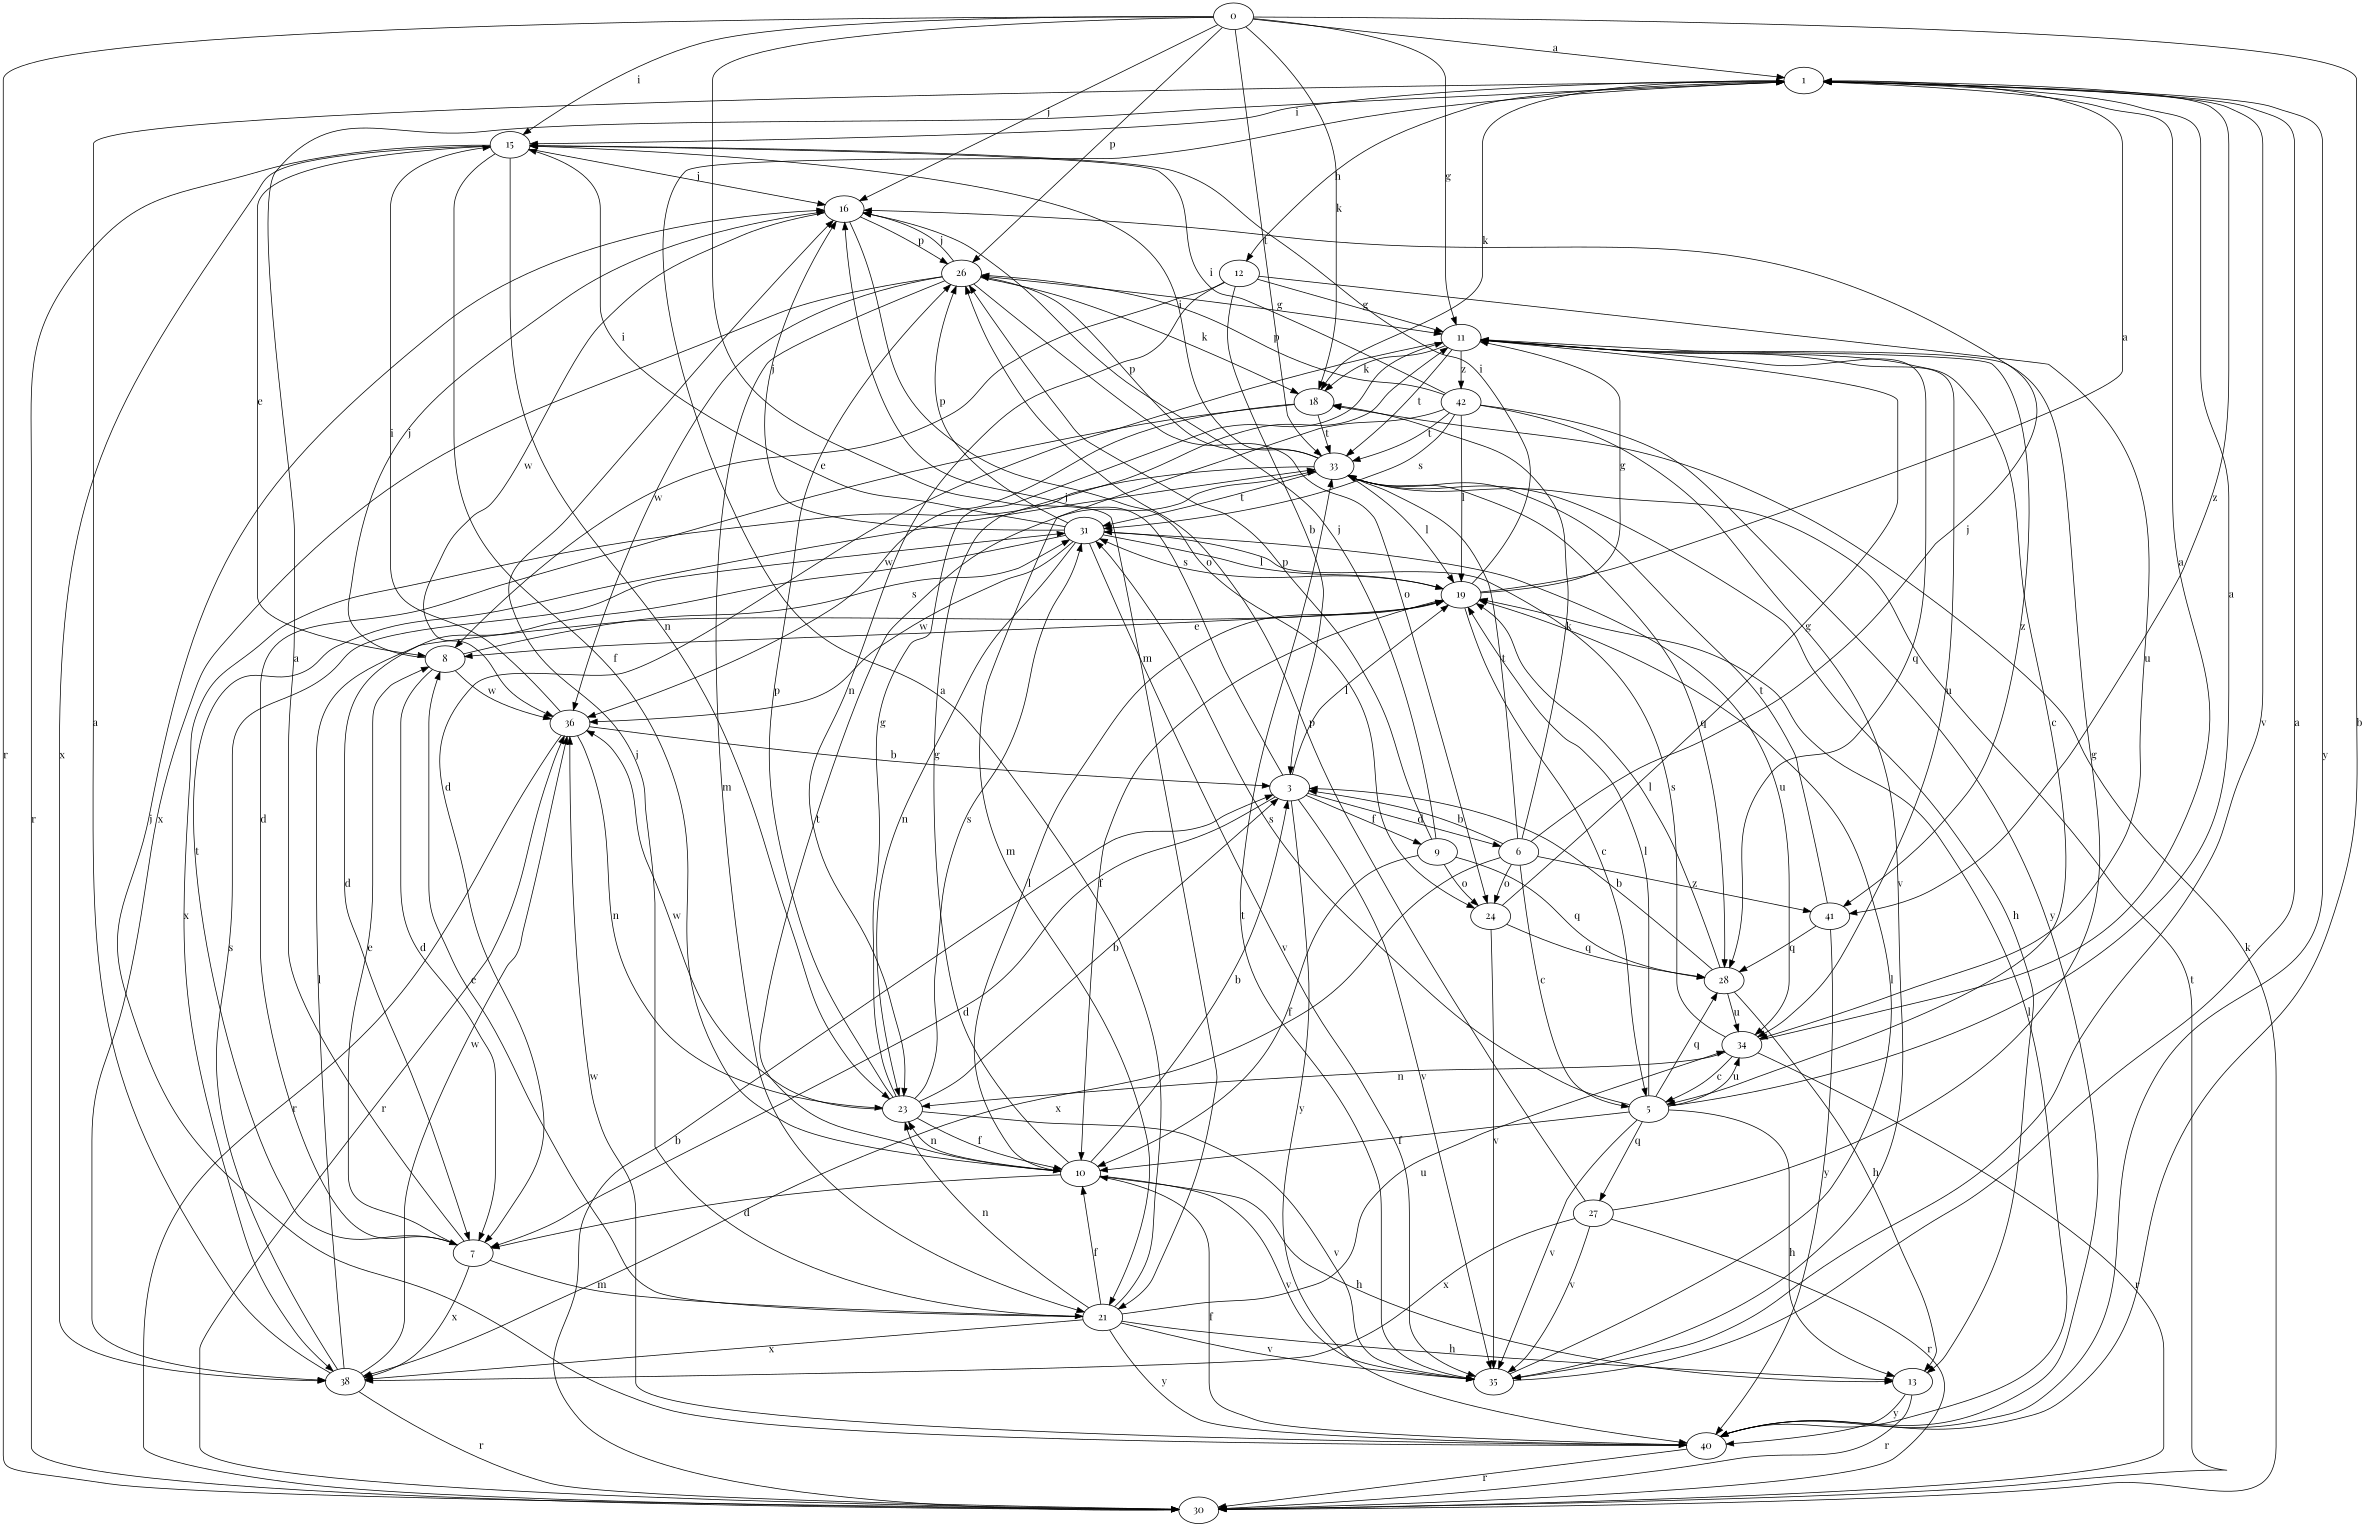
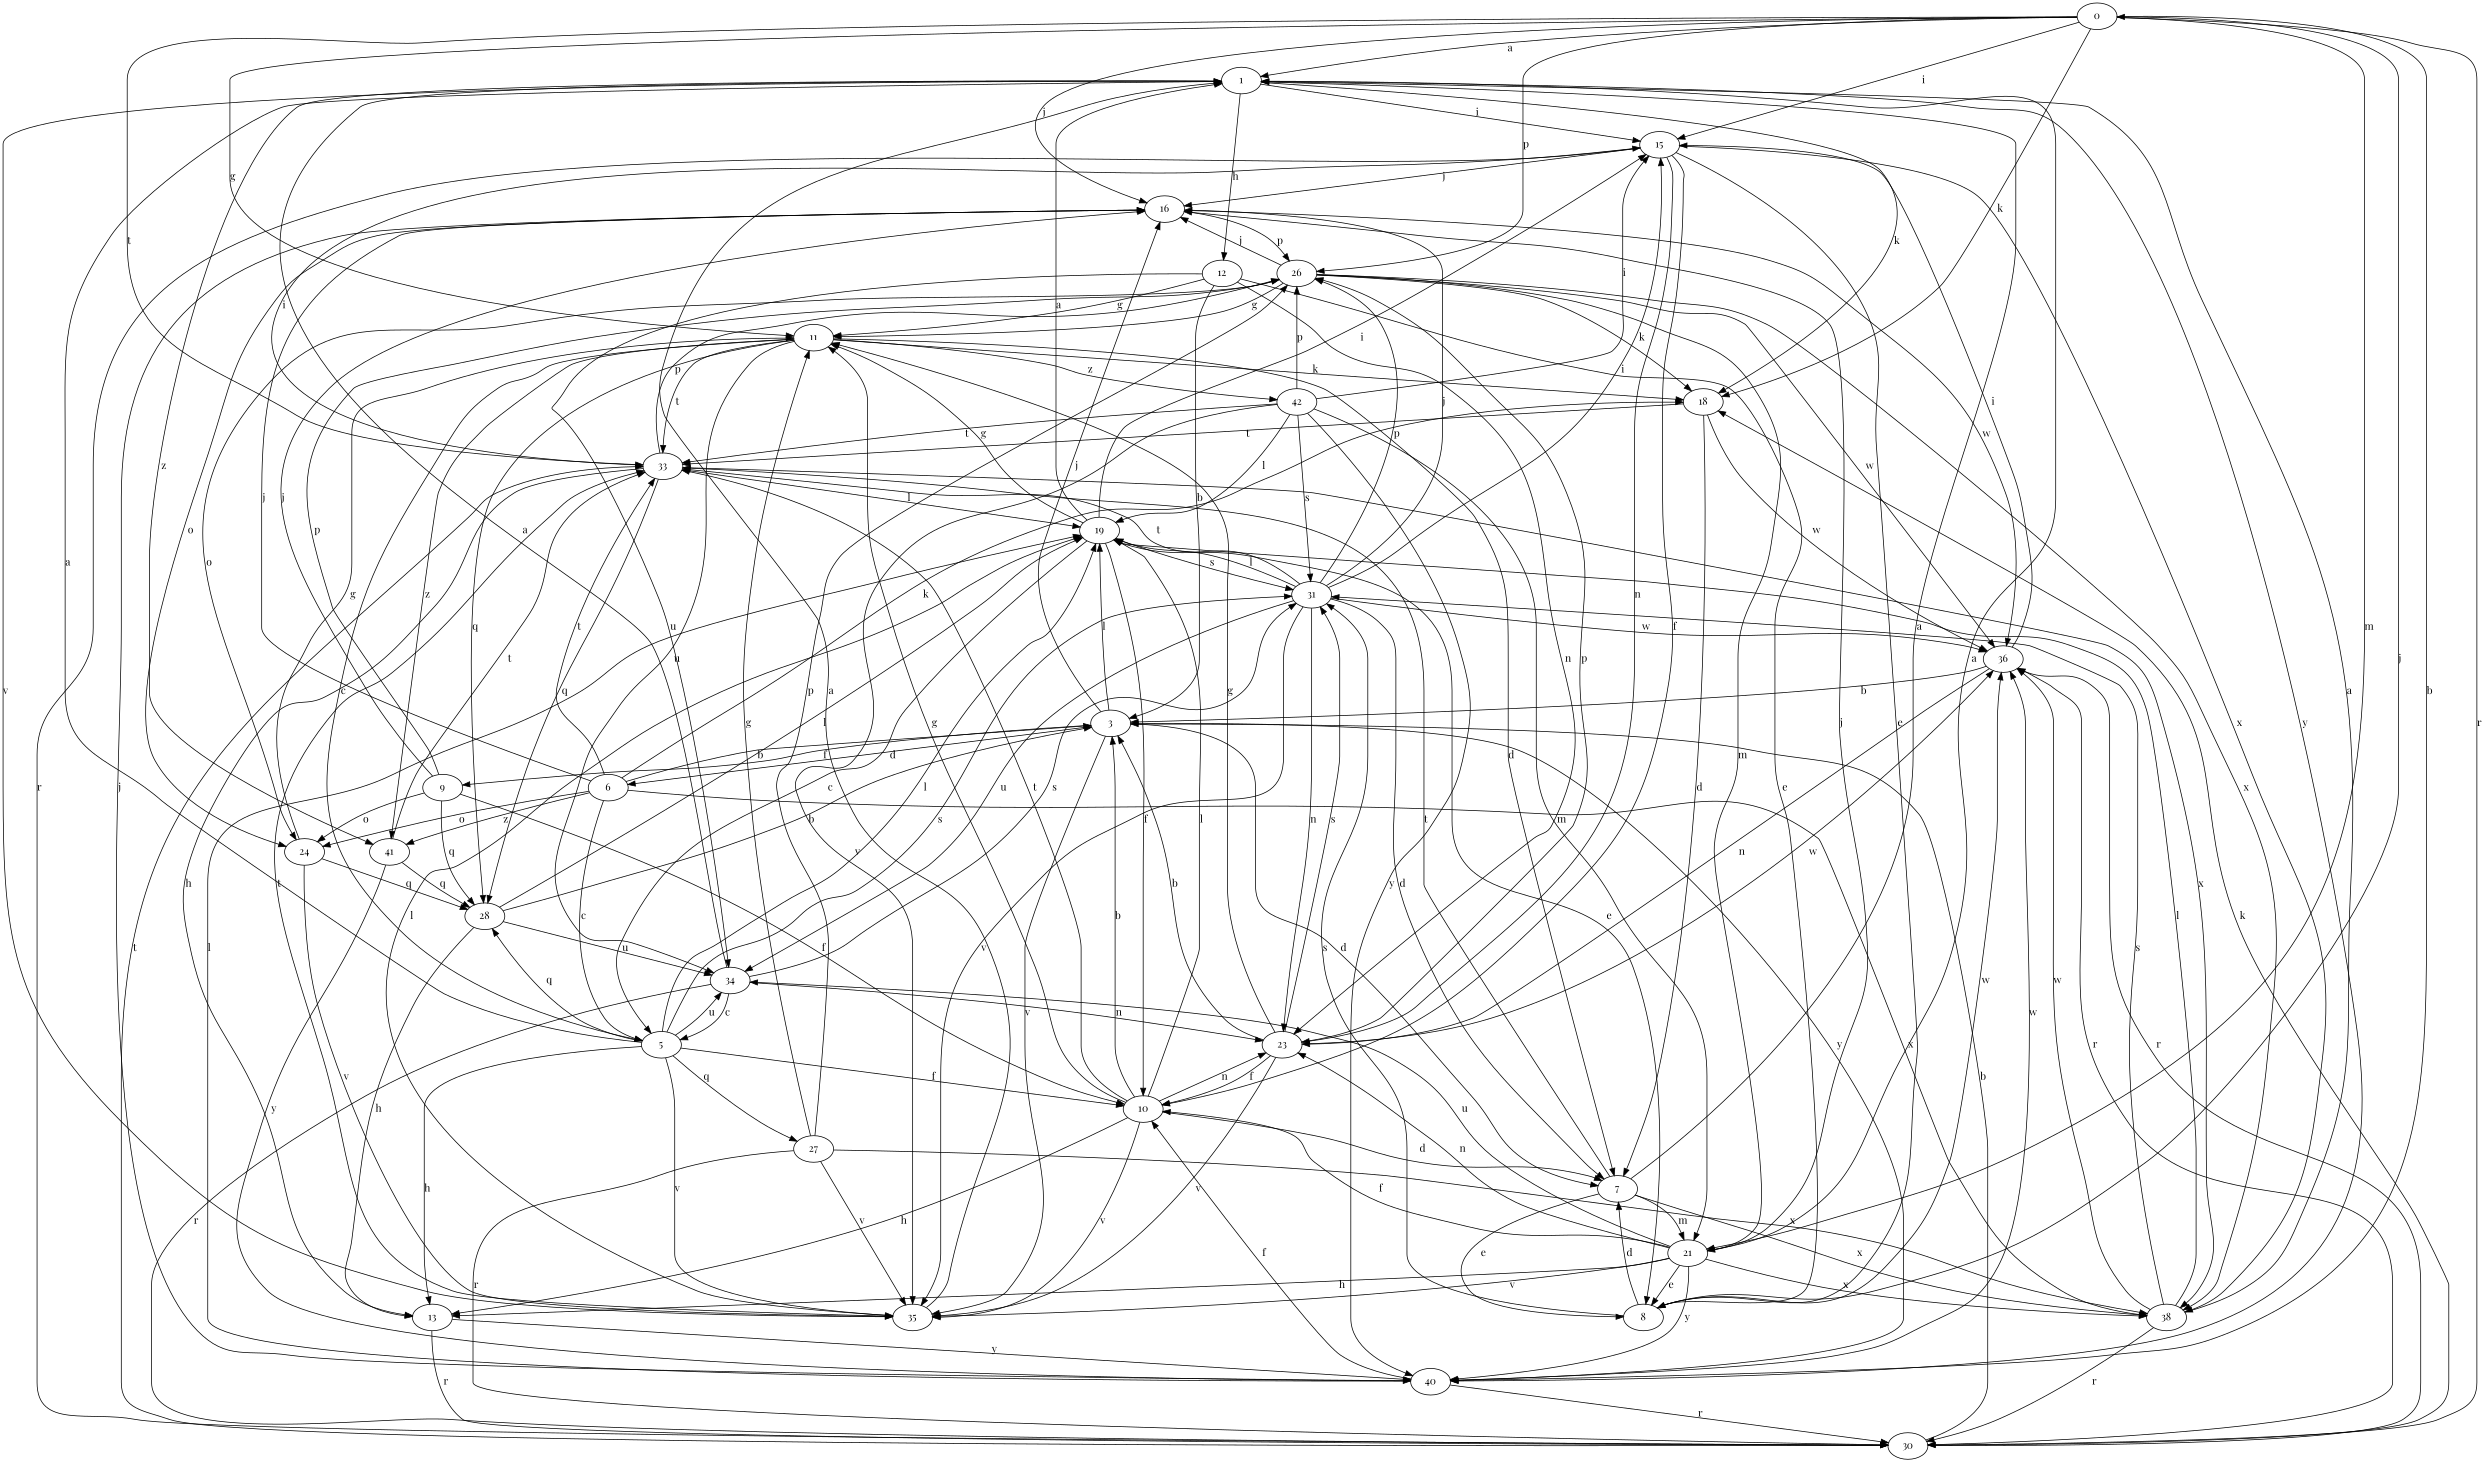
  strict digraph {
    fontname="Playfair Display"
    node [fontname="Playfair Display"]
    edge [fontname="Playfair Display"]
    0
    1
    11
    15
    16
    18
    21
    26
    30
    33
    40
    12
    35
    41
    7
    5
    28
    34
    42
    10
    38
    8
    23
    24
    36
    13
    3
    19
    6
    9
    31
    27
    0 -> 1 [label=a]
    0 -> 11 [label=g]
    0 -> 15 [label=i]
    0 -> 16 [label=j]
    0 -> 18 [label=k]
    0 -> 21 [label=m]
    0 -> 26 [label=p]
    0 -> 30 [label=r]
    0 -> 33 [label=t]
    0 -> 40 [label=b]
    1 -> 15 [label=i]
    1 -> 18 [label=k]
    1 -> 40 [label=y]
    1 -> 12 [label=h]
    1 -> 35 [label=v]
    1 -> 41 [label=z]
    11 -> 18 [label=k]
    11 -> 33 [label=t]
    11 -> 41 [label=z]
    11 -> 7 [label=d]
    11 -> 5 [label=c]
    11 -> 28 [label=q]
    11 -> 34 [label=u]
    11 -> 42 [label=z]
    15 -> 16 [label=j]
    15 -> 30 [label=r]
    15 -> 10 [label=f]
    15 -> 38 [label=x]
    15 -> 8 [label=e]
    15 -> 23 [label=n]
    16 -> 26 [label=p]
    16 -> 24 [label=o]
    16 -> 36 [label=w]
    18 -> 33 [label=t]
    18 -> 7 [label=d]
    18 -> 36 [label=w]
    21 -> 1 [label=a]
    21 -> 16 [label=j]
    21 -> 40 [label=y]
    21 -> 35 [label=v]
    21 -> 34 [label=u]
    21 -> 10 [label=f]
    21 -> 38 [label=x]
    21 -> 8 [label=e]
    21 -> 23 [label=n]
    21 -> 13 [label=h]
    26 -> 11 [label=g]
    26 -> 16 [label=j]
    26 -> 18 [label=k]
    26 -> 21 [label=m]
    26 -> 38 [label=x]
    26 -> 24 [label=o]
    26 -> 36 [label=w]
    30 -> 18 [label=k]
    30 -> 33 [label=t]
    30 -> 36 [label=r]
    30 -> 3 [label=b]
    33 -> 15 [label=i]
    33 -> 26 [label=p]
    33 -> 28 [label=q]
    33 -> 38 [label=x]
    33 -> 13 [label=h]
    33 -> 19 [label=l]
    40 -> 16 [label=j]
    40 -> 30 [label=r]
    40 -> 10 [label=f]
    40 -> 36 [label=w]
    40 -> 19 [label=l]
    12 -> 11 [label=g]
    12 -> 34 [label=u]
    12 -> 8 [label=e]
    12 -> 23 [label=n]
    12 -> 3 [label=b]
    35 -> 1 [label=a]
    35 -> 33 [label=t]
    35 -> 19 [label=l]
    41 -> 33 [label=t]
    41 -> 40 [label=y]
    41 -> 28 [label=q]
    7 -> 1 [label=a]
    7 -> 21 [label=m]
    7 -> 33 [label=t]
    7 -> 38 [label=x]
    7 -> 8 [label=e]
    5 -> 1 [label=a]
    5 -> 35 [label=v]
    5 -> 28 [label=q]
    5 -> 34 [label=u]
    5 -> 10 [label=f]
    5 -> 13 [label=h]
    5 -> 19 [label=l]
    5 -> 31 [label=s]
    5 -> 27 [label=q]
    28 -> 34 [label=u]
    28 -> 13 [label=h]
    28 -> 3 [label=b]
    28 -> 19 [label=l]
    34 -> 1 [label=a]
    34 -> 30 [label=r]
    34 -> 5 [label=c]
    34 -> 23 [label=n]
    34 -> 31 [label=s]
    42 -> 15 [label=i]
    42 -> 21 [label=m]
    42 -> 26 [label=p]
    42 -> 33 [label=t]
    42 -> 40 [label=y]
    42 -> 35 [label=v]
    42 -> 19 [label=l]
    42 -> 31 [label=s]
    10 -> 11 [label=g]
    10 -> 33 [label=t]
    10 -> 35 [label=v]
    10 -> 7 [label=d]
    10 -> 23 [label=n]
    10 -> 13 [label=h]
    10 -> 3 [label=b]
    10 -> 19 [label=l]
    38 -> 1 [label=a]
    38 -> 30 [label=r]
    38 -> 36 [label=w]
    38 -> 19 [label=l]
    38 -> 31 [label=s]
-   8 -> 16 [label=j]
+   8 -> 0 [label=j]
    8 -> 7 [label=d]
    8 -> 36 [label=w]
    8 -> 31 [label=s]
    23 -> 11 [label=g]
    23 -> 26 [label=p]
    23 -> 35 [label=v]
    23 -> 10 [label=f]
    23 -> 36 [label=w]
    23 -> 3 [label=b]
    23 -> 31 [label=s]
    24 -> 11 [label=g]
    24 -> 35 [label=v]
    24 -> 28 [label=q]
    36 -> 15 [label=i]
    36 -> 30 [label=r]
    36 -> 23 [label=n]
    36 -> 3 [label=b]
    13 -> 30 [label=r]
    13 -> 40 [label=y]
    3 -> 16 [label=j]
    3 -> 40 [label=y]
    3 -> 35 [label=v]
    3 -> 7 [label=d]
    3 -> 19 [label=l]
    3 -> 6 [label=d]
    3 -> 9 [label=f]
    19 -> 1 [label=a]
    19 -> 11 [label=g]
    19 -> 15 [label=i]
    19 -> 5 [label=c]
    19 -> 10 [label=f]
    19 -> 8 [label=e]
    19 -> 31 [label=s]
    6 -> 16 [label=j]
    6 -> 18 [label=k]
    6 -> 33 [label=t]
    6 -> 41 [label=z]
    6 -> 5 [label=c]
    6 -> 38 [label=x]
    6 -> 24 [label=o]
    6 -> 3 [label=b]
    9 -> 16 [label=j]
    9 -> 26 [label=p]
    9 -> 28 [label=q]
    9 -> 10 [label=f]
    9 -> 24 [label=o]
    31 -> 15 [label=i]
    31 -> 16 [label=j]
    31 -> 26 [label=p]
-   33 -> 31 [label=t]
+   31 -> 33 [label=t]
    31 -> 35 [label=v]
    31 -> 7 [label=d]
    31 -> 34 [label=u]
    31 -> 23 [label=n]
    31 -> 36 [label=w]
    31 -> 19 [label=l]
    27 -> 11 [label=g]
    27 -> 26 [label=p]
    27 -> 30 [label=r]
    27 -> 35 [label=v]
    27 -> 38 [label=x]
  }
